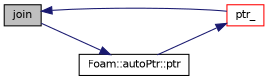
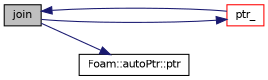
  digraph {
    rankdir=LR
    node [color=black fontname=Helvetica fontsize=10 shape=record]
    edge [color=midnightblue fontname=Helvetica fontsize=10 labelfontname=Helvetica labelfontsize=10 style=solid]
    n1 [fillcolor=grey75 fontcolor=black height=0.2 label=join style=filled width=0.4]
    n2 [color=red height=0.2 label=ptr_ width=0.4]
    n3 [height=0.2 label="Foam::autoPtr::ptr" width=0.4]
-   n3 -> n2
+   n1 -> n2
    n1 -> n3
    n2 -> n1
  }
